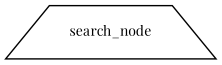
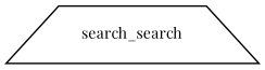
  digraph {
    rankdir=LR
    fontname="Playfair Display"
-   n1 [color=black fillcolor=white fontname="Playfair Display" fontsize=10 height=0.2 label=search_node shape=trapezium style=filled width=0.4]
+   n1 [color=black fillcolor=white fontname="Playfair Display" fontsize=10 height=0.2 label=search_search shape=trapezium style=filled width=0.4]
  }
